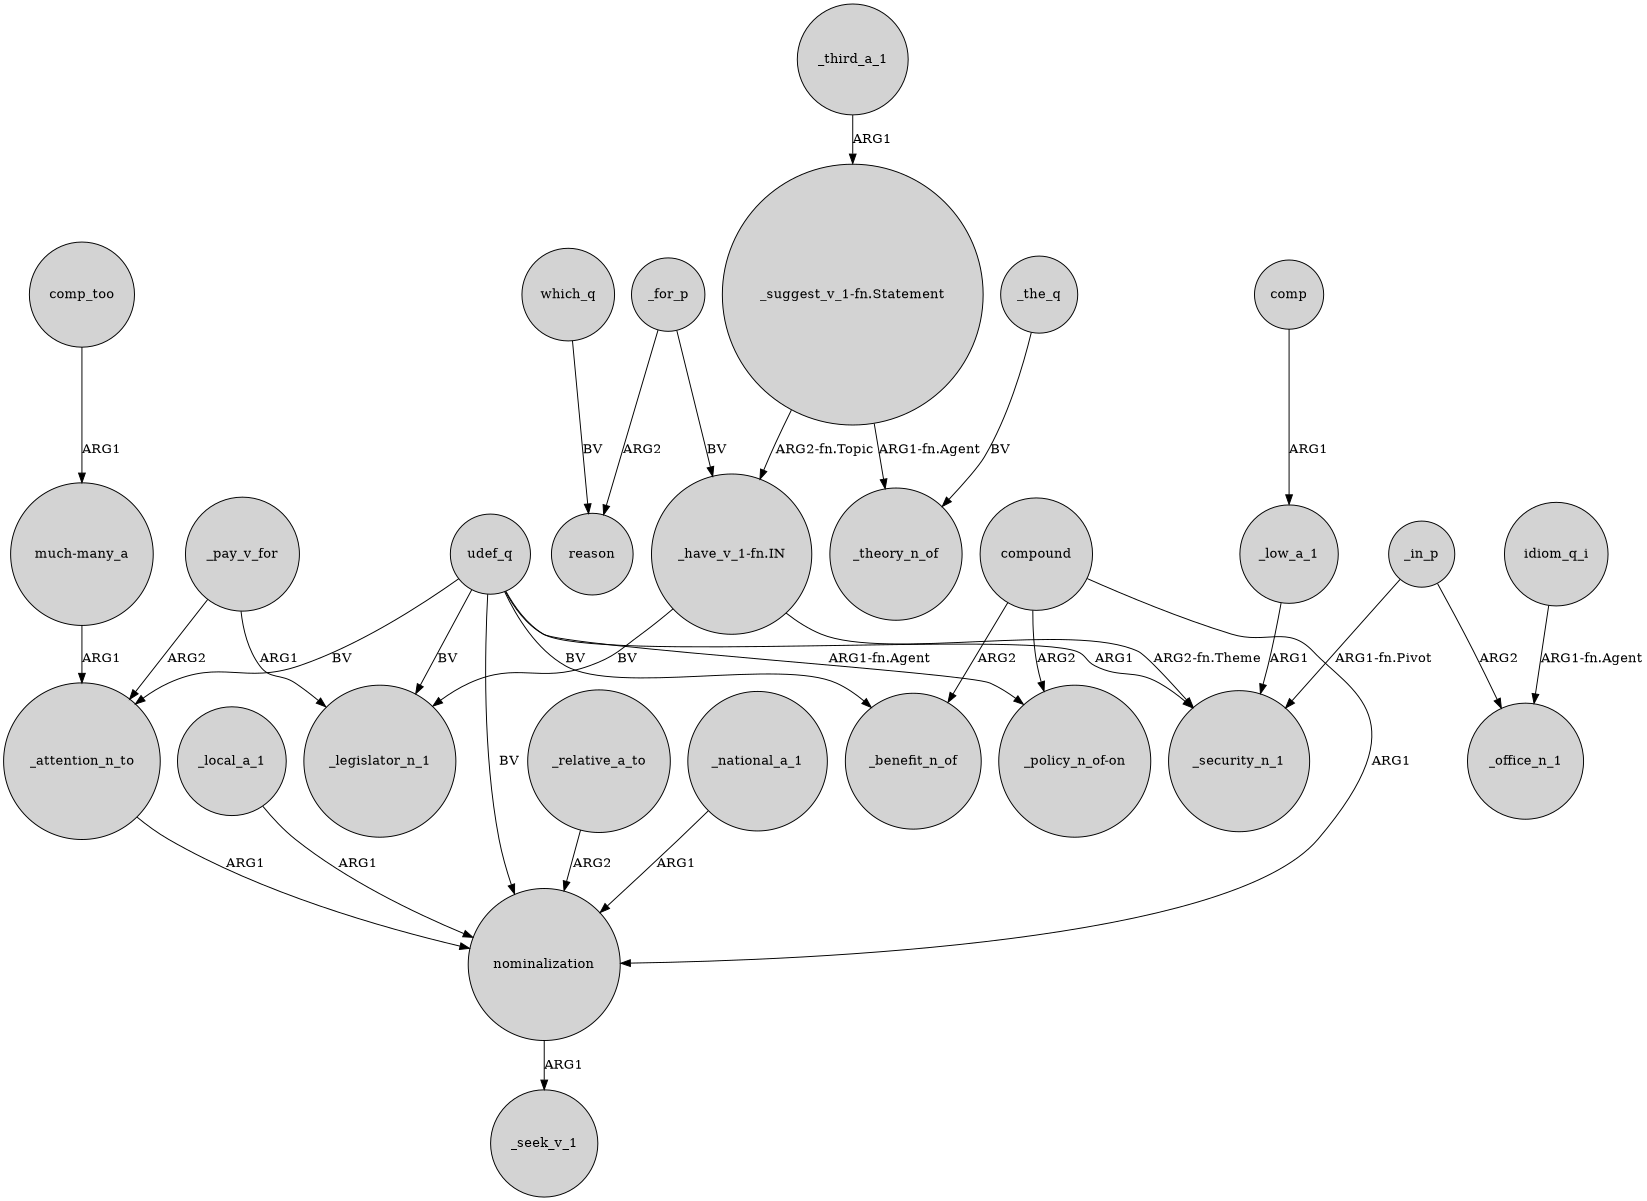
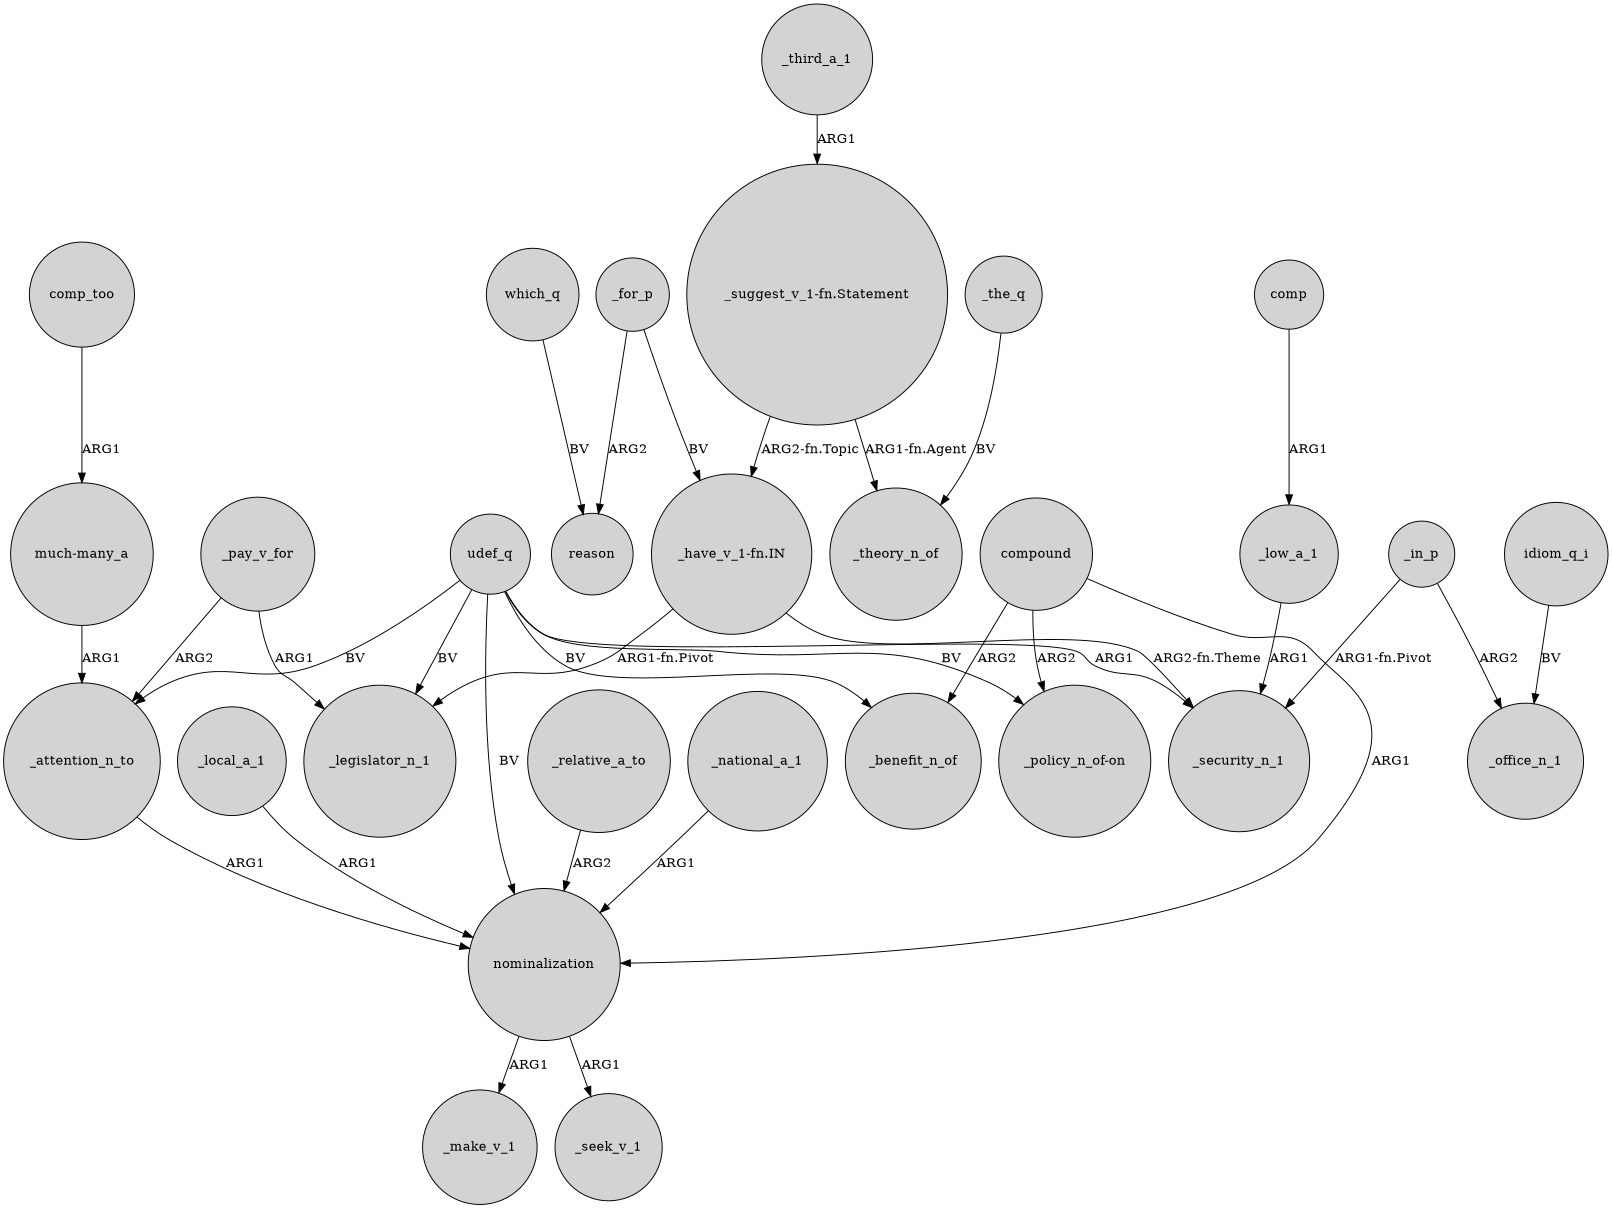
  digraph {
    node [shape=circle style=filled]
    _attention_n_to
    nominalization
+   _make_v_1
    _seek_v_1
    comp_too
    "much-many_a"
    _in_p
    _security_n_1
    _office_n_1
    _local_a_1
    udef_q
    _legislator_n_1
    "_policy_n_of-on"
    _benefit_n_of
    _for_p
    reason
    "_have_v_1-fn.IN"
    compound
    idiom_q_i
    _the_q
    _theory_n_of
    _relative_a_to
    which_q
    _third_a_1
    "_suggest_v_1-fn.Statement"
    _pay_v_for
    _low_a_1
    _national_a_1
    comp
    _attention_n_to -> nominalization [label=ARG1]
+   nominalization -> _make_v_1 [label=ARG1]
    nominalization -> _seek_v_1 [label=ARG1]
    comp_too -> "much-many_a" [label=ARG1]
    "much-many_a" -> _attention_n_to [label=ARG1]
    _in_p -> _security_n_1 [label="ARG1-fn.Pivot"]
    _in_p -> _office_n_1 [label=ARG2]
    _local_a_1 -> nominalization [label=ARG1]
    udef_q -> _attention_n_to [label=BV]
    udef_q -> nominalization [label=BV]
    udef_q -> _security_n_1 [label=ARG1]
    udef_q -> _legislator_n_1 [label=BV]
-   udef_q -> "_policy_n_of-on" [label="ARG1-fn.Agent"]
+   udef_q -> "_policy_n_of-on" [label=BV]
    udef_q -> _benefit_n_of [label=BV]
    _for_p -> reason [label=ARG2]
    _for_p -> "_have_v_1-fn.IN" [label=BV]
    "_have_v_1-fn.IN" -> _security_n_1 [label="ARG2-fn.Theme"]
-   "_have_v_1-fn.IN" -> _legislator_n_1 [label=BV]
+   "_have_v_1-fn.IN" -> _legislator_n_1 [label="ARG1-fn.Pivot"]
    compound -> nominalization [label=ARG1]
    compound -> "_policy_n_of-on" [label=ARG2]
    compound -> _benefit_n_of [label=ARG2]
-   idiom_q_i -> _office_n_1 [label="ARG1-fn.Agent"]
+   idiom_q_i -> _office_n_1 [label=BV]
    _the_q -> _theory_n_of [label=BV]
    _relative_a_to -> nominalization [label=ARG2]
    which_q -> reason [label=BV]
    _third_a_1 -> "_suggest_v_1-fn.Statement" [label=ARG1]
    "_suggest_v_1-fn.Statement" -> "_have_v_1-fn.IN" [label="ARG2-fn.Topic"]
    "_suggest_v_1-fn.Statement" -> _theory_n_of [label="ARG1-fn.Agent"]
    _pay_v_for -> _attention_n_to [label=ARG2]
    _pay_v_for -> _legislator_n_1 [label=ARG1]
    _low_a_1 -> _security_n_1 [label=ARG1]
    _national_a_1 -> nominalization [label=ARG1]
    comp -> _low_a_1 [label=ARG1]
  }
